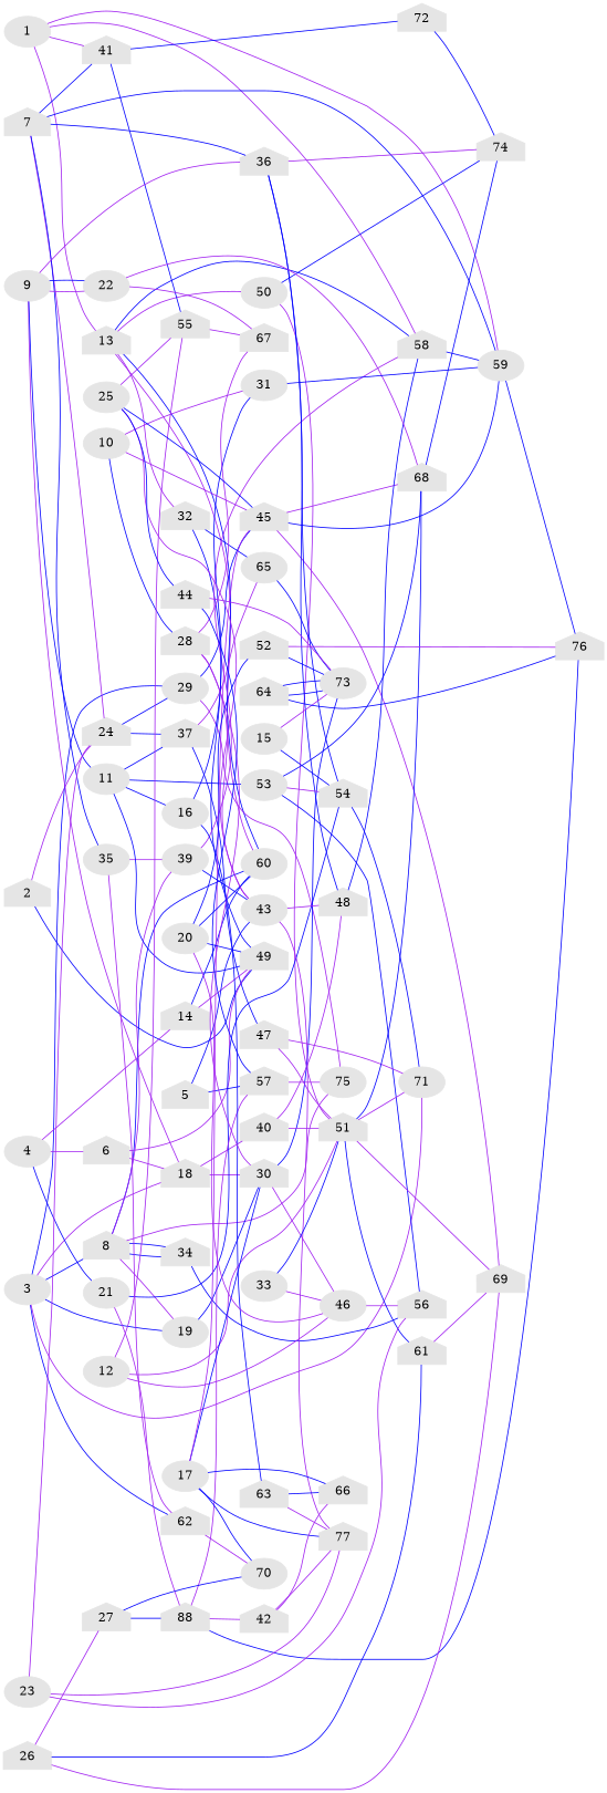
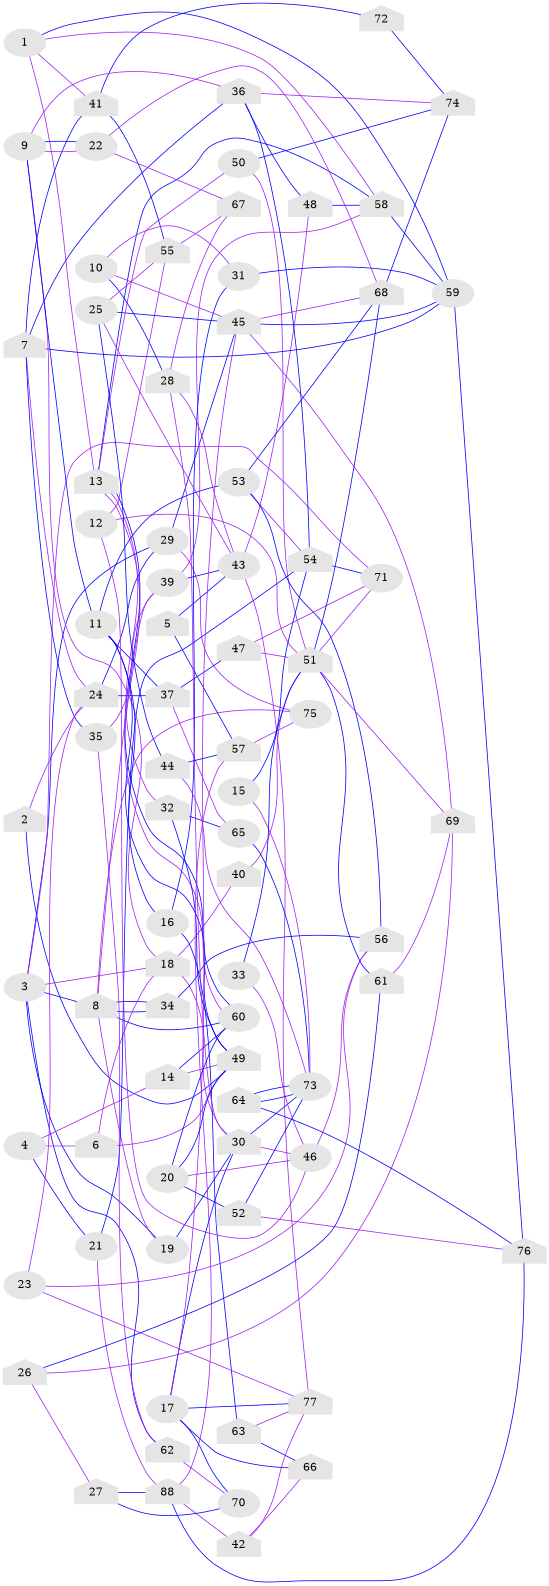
  graph {
    rankdir=LR
    node [color=gray90 shape=house style=filled]
    edge [color=purple]
    1 [shape=ellipse]
    13
    41
    58
    59 [shape=ellipse]
    60 [shape=ellipse]
    32
    50 [shape=ellipse]
    55
    72
    76
    2
    24
    49
    29 [shape=ellipse]
    37
    3 [shape=ellipse]
    8
    18
    19 [shape=ellipse]
    62
    71 [shape=ellipse]
    34
    39 [shape=ellipse]
    75 [shape=ellipse]
    30
    40
    45
    70 [shape=ellipse]
    4 [shape=ellipse]
    6
    14
    21 [shape=ellipse]
    54
    n35 [label=88]
    43 [shape=ellipse]
    5
    57
    77
    48
    7
    35 [shape=ellipse]
    36
    74
    56
    9 [shape=ellipse]
    11 [shape=ellipse]
    22 [shape=ellipse]
    16 [shape=ellipse]
    53 [shape=ellipse]
    67
    68
    10 [shape=ellipse]
    28
    31 [shape=ellipse]
    69
    63
    65 [shape=ellipse]
    47
    12 [shape=ellipse]
    46 [shape=ellipse]
    51
    61
    15 [shape=ellipse]
    73 [shape=ellipse]
    66
    17 [shape=ellipse]
    20 [shape=ellipse]
    52
    42
    23 [shape=ellipse]
    25 [shape=ellipse]
    44
    26
    27
    33 [shape=ellipse]
    64
    1 -- 13
    1 -- 41
    1 -- 58
-   1 -- 59
+   1 -- 59 [color=blue]
    13 -- 58 [color=blue]
    13 -- 60
    13 -- 60 [color=blue]
    13 -- 32
    13 -- 50
    41 -- 55 [color=blue]
    41 -- 72 [color=blue]
    58 -- 59 [color=blue]
    59 -- 76 [color=blue]
    32 -- 49 [color=blue]
    32 -- 65 [color=blue]
    50 -- 74 [color=blue]
    50 -- 51
    55 -- 67
    72 -- 74 [color=blue]
    2 -- 24
    2 -- 49 [color=blue]
    24 -- 29 [color=blue]
    24 -- 37 [color=blue]
    29 -- 75
    29 -- 45 [color=blue]
    37 -- 65
    37 -- 47 [color=blue]
    3 -- 29 [color=blue]
    3 -- 8 [color=blue]
    3 -- 18
    3 -- 19 [color=blue]
    3 -- 62 [color=blue]
    3 -- 71
    8 -- 60 [color=blue]
    8 -- 19
    8 -- 34 [color=blue]
    8 -- 34 [color=blue]
    8 -- 39
    8 -- 75
    18 -- 30
    18 -- 40
    19 -- 30 [color=blue]
    62 -- 70
    34 -- 56 [color=blue]
    39 -- 58
    39 -- 43 [color=blue]
    30 -- 46
    30 -- 73 [color=blue]
-   40 -- 48
    40 -- 51
    45 -- 59 [color=blue]
    45 -- 68
    45 -- 69
    4 -- 6
    4 -- 14
    4 -- 21 [color=blue]
    6 -- 49
    6 -- 18
    14 -- 60 [color=blue]
    14 -- 49
    21 -- 54 [color=blue]
    21 -- n35
    54 -- 71 [color=blue]
    n35 -- 76 [color=blue]
    n35 -- 57
    n35 -- 42
    43 -- 77
    43 -- 48
    5 -- 43 [color=blue]
    5 -- 57 [color=blue]
    57 -- 75
    48 -- 58 [color=blue]
    7 -- 41 [color=blue]
    7 -- 59 [color=blue]
    7 -- 24
    7 -- 35 [color=blue]
    7 -- 36 [color=blue]
    35 -- 62
    35 -- 39
    36 -- 54 [color=blue]
    36 -- 48 [color=blue]
    36 -- 74
    9 -- 18
    9 -- 36
    9 -- 11 [color=blue]
    9 -- 22
    9 -- 22 [color=blue]
    11 -- 49 [color=blue]
    11 -- 37 [color=blue]
    11 -- 16 [color=blue]
    11 -- 53 [color=blue]
    22 -- 67
    22 -- 68
    16 -- 31 [color=blue]
    16 -- 63 [color=blue]
    53 -- 54
    53 -- 56 [color=blue]
    53 -- 68 [color=blue]
    68 -- 74 [color=blue]
    10 -- 45
    10 -- 28 [color=blue]
    10 -- 31
    28 -- 30
    28 -- 43
    28 -- 67
    31 -- 59 [color=blue]
    63 -- 77
    63 -- 66 [color=blue]
    65 -- 73 [color=blue]
    47 -- 71
    47 -- 51
    12 -- 55
    12 -- 46
    12 -- 51
    46 -- 56
    51 -- 71
    51 -- 68 [color=blue]
    51 -- 69
    51 -- 61 [color=blue]
    61 -- 69
    15 -- 54 [color=blue]
    15 -- 73
    17 -- 30 [color=blue]
    17 -- 45
    17 -- 70 [color=blue]
    17 -- 77 [color=blue]
    17 -- 66 [color=blue]
    20 -- 60 [color=blue]
    20 -- 49 [color=blue]
    20 -- 46
    20 -- 52 [color=blue]
    52 -- 76
    52 -- 73 [color=blue]
    42 -- 77
    42 -- 66
    23 -- 24
    23 -- 77
    23 -- 56
    25 -- 55
    25 -- 45 [color=blue]
    25 -- 43
    25 -- 44 [color=blue]
    44 -- 57 [color=blue]
    44 -- 73
    26 -- 69
    26 -- 61 [color=blue]
    26 -- 27
    27 -- 70 [color=blue]
    27 -- n35 [color=blue]
    33 -- 46
    33 -- 51 [color=blue]
    64 -- 76 [color=blue]
    64 -- 73 [color=blue]
    64 -- 73 [color=blue]
  }
